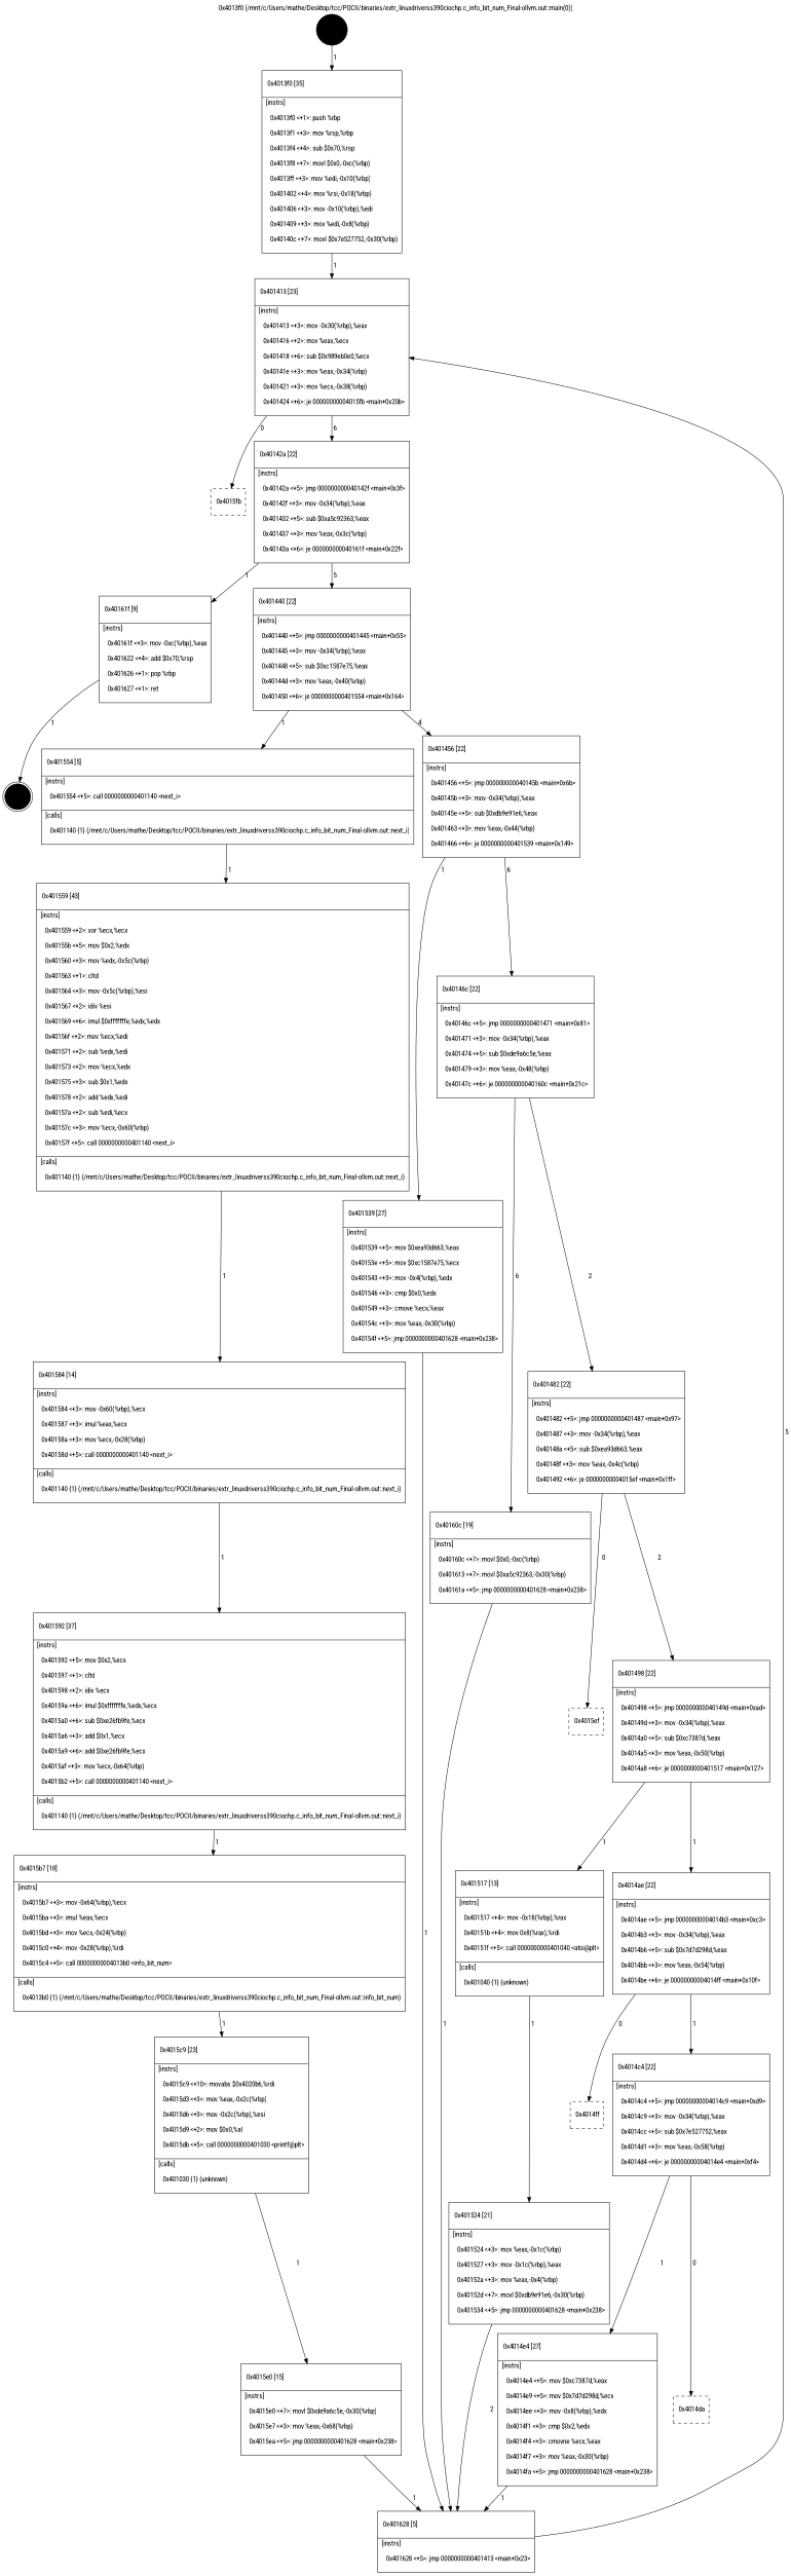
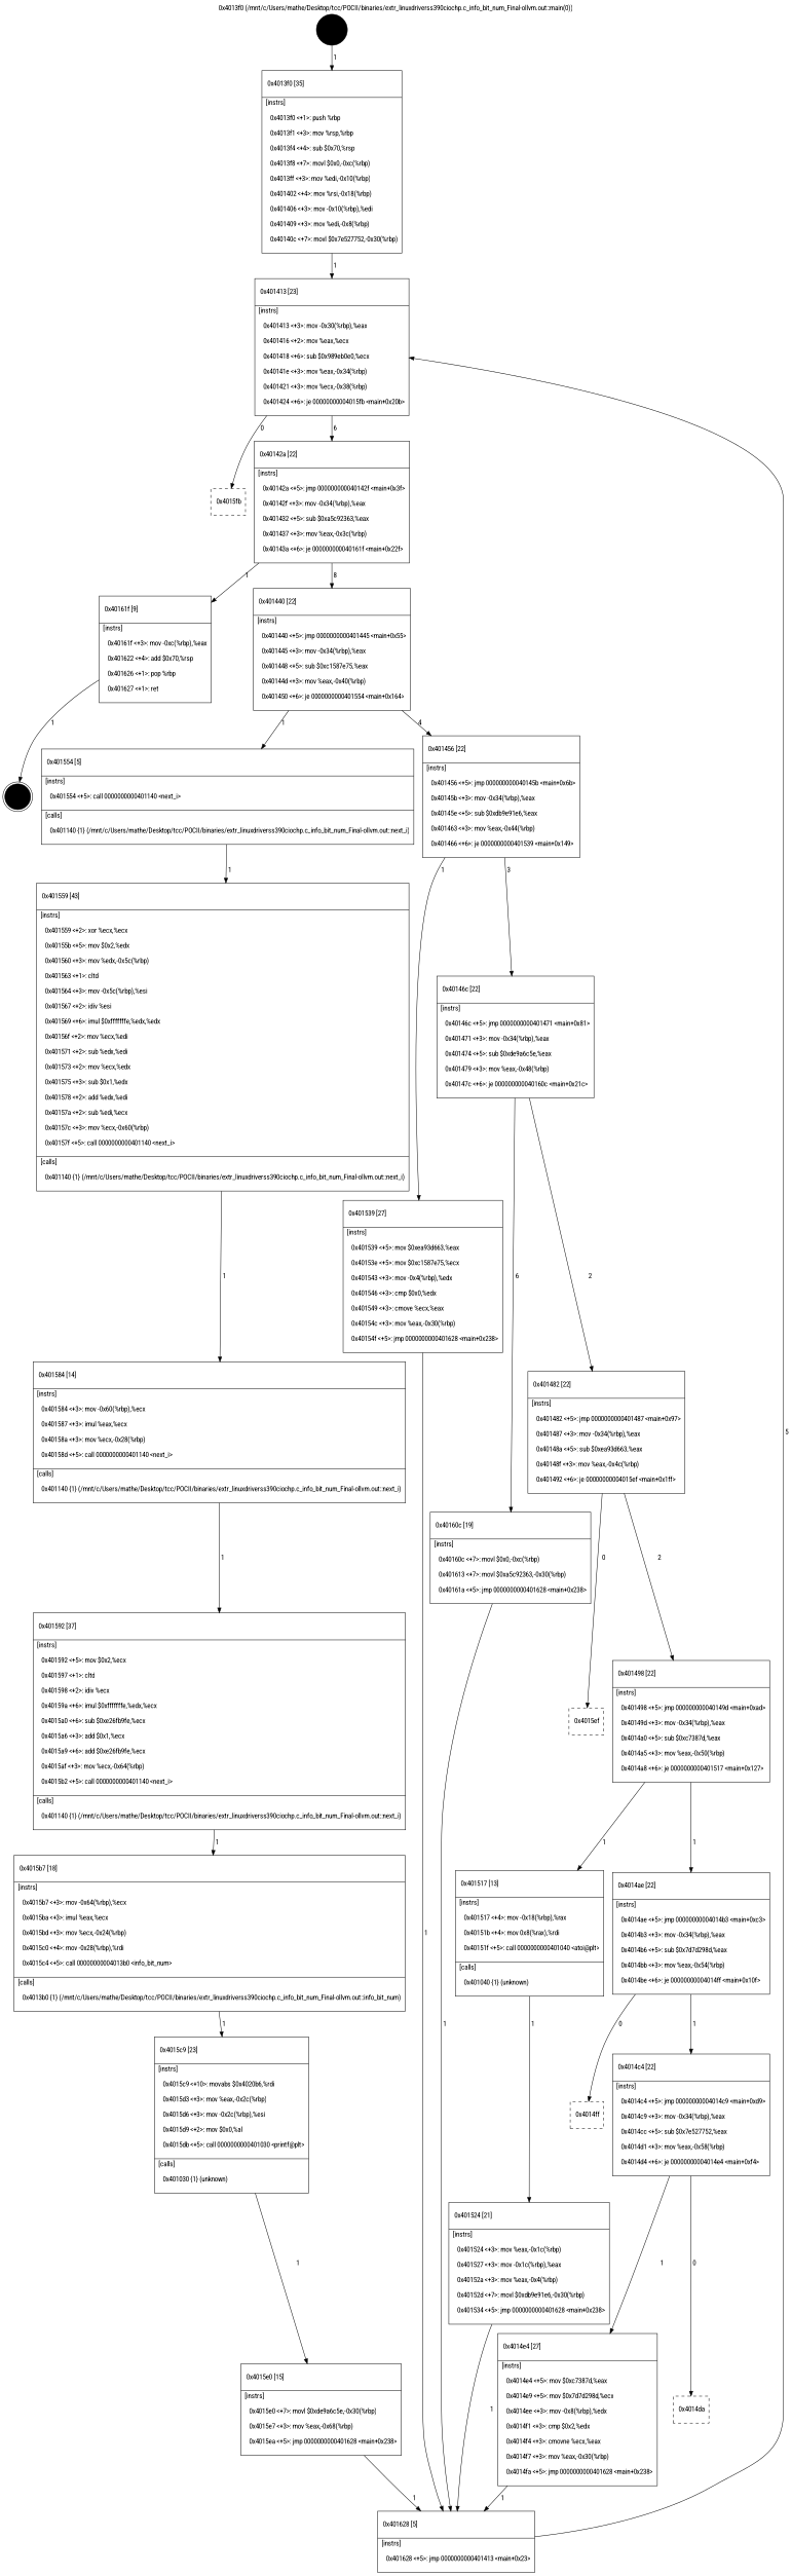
  digraph {
    fontname="Roboto Condensed"
    label="0x4013f0 (/mnt/c/Users/mathe/Desktop/tcc/POCII/binaries/extr_linuxdriverss390ciochp.c_info_bit_num_Final-ollvm.out::main(0))"
    labelloc=t
    node [fontname="Roboto Condensed" shape=record]
    edge [fontname="Roboto Condensed"]
    Entry [fillcolor=black height=0.3 shape=circle style=filled width=0.3]
    n2 [label="{\n     0x4013f0 [35]\l\n     | [instrs]\l\n     &nbsp;&nbsp;0x4013f0 \<+1\>: push %rbp\l\n     &nbsp;&nbsp;0x4013f1 \<+3\>: mov %rsp,%rbp\l\n     &nbsp;&nbsp;0x4013f4 \<+4\>: sub $0x70,%rsp\l\n     &nbsp;&nbsp;0x4013f8 \<+7\>: movl $0x0,-0xc(%rbp)\l\n     &nbsp;&nbsp;0x4013ff \<+3\>: mov %edi,-0x10(%rbp)\l\n     &nbsp;&nbsp;0x401402 \<+4\>: mov %rsi,-0x18(%rbp)\l\n     &nbsp;&nbsp;0x401406 \<+3\>: mov -0x10(%rbp),%edi\l\n     &nbsp;&nbsp;0x401409 \<+3\>: mov %edi,-0x8(%rbp)\l\n     &nbsp;&nbsp;0x40140c \<+7\>: movl $0x7e527752,-0x30(%rbp)\l\n  }"]
    n3 [label="{\n     0x401413 [23]\l\n     | [instrs]\l\n     &nbsp;&nbsp;0x401413 \<+3\>: mov -0x30(%rbp),%eax\l\n     &nbsp;&nbsp;0x401416 \<+2\>: mov %eax,%ecx\l\n     &nbsp;&nbsp;0x401418 \<+6\>: sub $0x989eb0e0,%ecx\l\n     &nbsp;&nbsp;0x40141e \<+3\>: mov %eax,-0x34(%rbp)\l\n     &nbsp;&nbsp;0x401421 \<+3\>: mov %ecx,-0x38(%rbp)\l\n     &nbsp;&nbsp;0x401424 \<+6\>: je 00000000004015fb \<main+0x20b\>\l\n  }"]
    n4 [label="{\n     0x4015fb\l\n  }" style=dashed]
    n5 [label="{\n     0x40142a [22]\l\n     | [instrs]\l\n     &nbsp;&nbsp;0x40142a \<+5\>: jmp 000000000040142f \<main+0x3f\>\l\n     &nbsp;&nbsp;0x40142f \<+3\>: mov -0x34(%rbp),%eax\l\n     &nbsp;&nbsp;0x401432 \<+5\>: sub $0xa5c92363,%eax\l\n     &nbsp;&nbsp;0x401437 \<+3\>: mov %eax,-0x3c(%rbp)\l\n     &nbsp;&nbsp;0x40143a \<+6\>: je 000000000040161f \<main+0x22f\>\l\n  }"]
    n6 [label="{\n     0x40161f [9]\l\n     | [instrs]\l\n     &nbsp;&nbsp;0x40161f \<+3\>: mov -0xc(%rbp),%eax\l\n     &nbsp;&nbsp;0x401622 \<+4\>: add $0x70,%rsp\l\n     &nbsp;&nbsp;0x401626 \<+1\>: pop %rbp\l\n     &nbsp;&nbsp;0x401627 \<+1\>: ret\l\n  }"]
    n7 [label="{\n     0x401440 [22]\l\n     | [instrs]\l\n     &nbsp;&nbsp;0x401440 \<+5\>: jmp 0000000000401445 \<main+0x55\>\l\n     &nbsp;&nbsp;0x401445 \<+3\>: mov -0x34(%rbp),%eax\l\n     &nbsp;&nbsp;0x401448 \<+5\>: sub $0xc1587e75,%eax\l\n     &nbsp;&nbsp;0x40144d \<+3\>: mov %eax,-0x40(%rbp)\l\n     &nbsp;&nbsp;0x401450 \<+6\>: je 0000000000401554 \<main+0x164\>\l\n  }"]
    Exit [fillcolor=black height=0.3 peripheries=2 shape=circle style=filled width=0.3]
    n9 [label="{\n     0x401554 [5]\l\n     | [instrs]\l\n     &nbsp;&nbsp;0x401554 \<+5\>: call 0000000000401140 \<next_i\>\l\n     | [calls]\l\n     &nbsp;&nbsp;0x401140 \{1\} (/mnt/c/Users/mathe/Desktop/tcc/POCII/binaries/extr_linuxdriverss390ciochp.c_info_bit_num_Final-ollvm.out::next_i)\l\n  }"]
    n10 [label="{\n     0x401456 [22]\l\n     | [instrs]\l\n     &nbsp;&nbsp;0x401456 \<+5\>: jmp 000000000040145b \<main+0x6b\>\l\n     &nbsp;&nbsp;0x40145b \<+3\>: mov -0x34(%rbp),%eax\l\n     &nbsp;&nbsp;0x40145e \<+5\>: sub $0xdb9e91e6,%eax\l\n     &nbsp;&nbsp;0x401463 \<+3\>: mov %eax,-0x44(%rbp)\l\n     &nbsp;&nbsp;0x401466 \<+6\>: je 0000000000401539 \<main+0x149\>\l\n  }"]
    n11 [label="{\n     0x401559 [43]\l\n     | [instrs]\l\n     &nbsp;&nbsp;0x401559 \<+2\>: xor %ecx,%ecx\l\n     &nbsp;&nbsp;0x40155b \<+5\>: mov $0x2,%edx\l\n     &nbsp;&nbsp;0x401560 \<+3\>: mov %edx,-0x5c(%rbp)\l\n     &nbsp;&nbsp;0x401563 \<+1\>: cltd\l\n     &nbsp;&nbsp;0x401564 \<+3\>: mov -0x5c(%rbp),%esi\l\n     &nbsp;&nbsp;0x401567 \<+2\>: idiv %esi\l\n     &nbsp;&nbsp;0x401569 \<+6\>: imul $0xfffffffe,%edx,%edx\l\n     &nbsp;&nbsp;0x40156f \<+2\>: mov %ecx,%edi\l\n     &nbsp;&nbsp;0x401571 \<+2\>: sub %edx,%edi\l\n     &nbsp;&nbsp;0x401573 \<+2\>: mov %ecx,%edx\l\n     &nbsp;&nbsp;0x401575 \<+3\>: sub $0x1,%edx\l\n     &nbsp;&nbsp;0x401578 \<+2\>: add %edx,%edi\l\n     &nbsp;&nbsp;0x40157a \<+2\>: sub %edi,%ecx\l\n     &nbsp;&nbsp;0x40157c \<+3\>: mov %ecx,-0x60(%rbp)\l\n     &nbsp;&nbsp;0x40157f \<+5\>: call 0000000000401140 \<next_i\>\l\n     | [calls]\l\n     &nbsp;&nbsp;0x401140 \{1\} (/mnt/c/Users/mathe/Desktop/tcc/POCII/binaries/extr_linuxdriverss390ciochp.c_info_bit_num_Final-ollvm.out::next_i)\l\n  }"]
    n12 [label="{\n     0x401539 [27]\l\n     | [instrs]\l\n     &nbsp;&nbsp;0x401539 \<+5\>: mov $0xea93d663,%eax\l\n     &nbsp;&nbsp;0x40153e \<+5\>: mov $0xc1587e75,%ecx\l\n     &nbsp;&nbsp;0x401543 \<+3\>: mov -0x4(%rbp),%edx\l\n     &nbsp;&nbsp;0x401546 \<+3\>: cmp $0x0,%edx\l\n     &nbsp;&nbsp;0x401549 \<+3\>: cmove %ecx,%eax\l\n     &nbsp;&nbsp;0x40154c \<+3\>: mov %eax,-0x30(%rbp)\l\n     &nbsp;&nbsp;0x40154f \<+5\>: jmp 0000000000401628 \<main+0x238\>\l\n  }"]
    n13 [label="{\n     0x40146c [22]\l\n     | [instrs]\l\n     &nbsp;&nbsp;0x40146c \<+5\>: jmp 0000000000401471 \<main+0x81\>\l\n     &nbsp;&nbsp;0x401471 \<+3\>: mov -0x34(%rbp),%eax\l\n     &nbsp;&nbsp;0x401474 \<+5\>: sub $0xde9a6c5e,%eax\l\n     &nbsp;&nbsp;0x401479 \<+3\>: mov %eax,-0x48(%rbp)\l\n     &nbsp;&nbsp;0x40147c \<+6\>: je 000000000040160c \<main+0x21c\>\l\n  }"]
    n14 [label="{\n     0x4015e0 [15]\l\n     | [instrs]\l\n     &nbsp;&nbsp;0x4015e0 \<+7\>: movl $0xde9a6c5e,-0x30(%rbp)\l\n     &nbsp;&nbsp;0x4015e7 \<+3\>: mov %eax,-0x68(%rbp)\l\n     &nbsp;&nbsp;0x4015ea \<+5\>: jmp 0000000000401628 \<main+0x238\>\l\n  }"]
    n15 [label="{\n     0x401628 [5]\l\n     | [instrs]\l\n     &nbsp;&nbsp;0x401628 \<+5\>: jmp 0000000000401413 \<main+0x23\>\l\n  }"]
    n16 [label="{\n     0x401584 [14]\l\n     | [instrs]\l\n     &nbsp;&nbsp;0x401584 \<+3\>: mov -0x60(%rbp),%ecx\l\n     &nbsp;&nbsp;0x401587 \<+3\>: imul %eax,%ecx\l\n     &nbsp;&nbsp;0x40158a \<+3\>: mov %ecx,-0x28(%rbp)\l\n     &nbsp;&nbsp;0x40158d \<+5\>: call 0000000000401140 \<next_i\>\l\n     | [calls]\l\n     &nbsp;&nbsp;0x401140 \{1\} (/mnt/c/Users/mathe/Desktop/tcc/POCII/binaries/extr_linuxdriverss390ciochp.c_info_bit_num_Final-ollvm.out::next_i)\l\n  }"]
    n17 [label="{\n     0x40160c [19]\l\n     | [instrs]\l\n     &nbsp;&nbsp;0x40160c \<+7\>: movl $0x0,-0xc(%rbp)\l\n     &nbsp;&nbsp;0x401613 \<+7\>: movl $0xa5c92363,-0x30(%rbp)\l\n     &nbsp;&nbsp;0x40161a \<+5\>: jmp 0000000000401628 \<main+0x238\>\l\n  }"]
    n18 [label="{\n     0x401482 [22]\l\n     | [instrs]\l\n     &nbsp;&nbsp;0x401482 \<+5\>: jmp 0000000000401487 \<main+0x97\>\l\n     &nbsp;&nbsp;0x401487 \<+3\>: mov -0x34(%rbp),%eax\l\n     &nbsp;&nbsp;0x40148a \<+5\>: sub $0xea93d663,%eax\l\n     &nbsp;&nbsp;0x40148f \<+3\>: mov %eax,-0x4c(%rbp)\l\n     &nbsp;&nbsp;0x401492 \<+6\>: je 00000000004015ef \<main+0x1ff\>\l\n  }"]
    n19 [label="{\n     0x4015c9 [23]\l\n     | [instrs]\l\n     &nbsp;&nbsp;0x4015c9 \<+10\>: movabs $0x4020b6,%rdi\l\n     &nbsp;&nbsp;0x4015d3 \<+3\>: mov %eax,-0x2c(%rbp)\l\n     &nbsp;&nbsp;0x4015d6 \<+3\>: mov -0x2c(%rbp),%esi\l\n     &nbsp;&nbsp;0x4015d9 \<+2\>: mov $0x0,%al\l\n     &nbsp;&nbsp;0x4015db \<+5\>: call 0000000000401030 \<printf@plt\>\l\n     | [calls]\l\n     &nbsp;&nbsp;0x401030 \{1\} (unknown)\l\n  }"]
    n20 [label="{\n     0x4015ef\l\n  }" style=dashed]
    n21 [label="{\n     0x401498 [22]\l\n     | [instrs]\l\n     &nbsp;&nbsp;0x401498 \<+5\>: jmp 000000000040149d \<main+0xad\>\l\n     &nbsp;&nbsp;0x40149d \<+3\>: mov -0x34(%rbp),%eax\l\n     &nbsp;&nbsp;0x4014a0 \<+5\>: sub $0xc7387d,%eax\l\n     &nbsp;&nbsp;0x4014a5 \<+3\>: mov %eax,-0x50(%rbp)\l\n     &nbsp;&nbsp;0x4014a8 \<+6\>: je 0000000000401517 \<main+0x127\>\l\n  }"]
    n22 [label="{\n     0x4015b7 [18]\l\n     | [instrs]\l\n     &nbsp;&nbsp;0x4015b7 \<+3\>: mov -0x64(%rbp),%ecx\l\n     &nbsp;&nbsp;0x4015ba \<+3\>: imul %eax,%ecx\l\n     &nbsp;&nbsp;0x4015bd \<+3\>: mov %ecx,-0x24(%rbp)\l\n     &nbsp;&nbsp;0x4015c0 \<+4\>: mov -0x28(%rbp),%rdi\l\n     &nbsp;&nbsp;0x4015c4 \<+5\>: call 00000000004013b0 \<info_bit_num\>\l\n     | [calls]\l\n     &nbsp;&nbsp;0x4013b0 \{1\} (/mnt/c/Users/mathe/Desktop/tcc/POCII/binaries/extr_linuxdriverss390ciochp.c_info_bit_num_Final-ollvm.out::info_bit_num)\l\n  }"]
    n23 [label="{\n     0x401517 [13]\l\n     | [instrs]\l\n     &nbsp;&nbsp;0x401517 \<+4\>: mov -0x18(%rbp),%rax\l\n     &nbsp;&nbsp;0x40151b \<+4\>: mov 0x8(%rax),%rdi\l\n     &nbsp;&nbsp;0x40151f \<+5\>: call 0000000000401040 \<atoi@plt\>\l\n     | [calls]\l\n     &nbsp;&nbsp;0x401040 \{1\} (unknown)\l\n  }"]
    n24 [label="{\n     0x4014ae [22]\l\n     | [instrs]\l\n     &nbsp;&nbsp;0x4014ae \<+5\>: jmp 00000000004014b3 \<main+0xc3\>\l\n     &nbsp;&nbsp;0x4014b3 \<+3\>: mov -0x34(%rbp),%eax\l\n     &nbsp;&nbsp;0x4014b6 \<+5\>: sub $0x7d7d298d,%eax\l\n     &nbsp;&nbsp;0x4014bb \<+3\>: mov %eax,-0x54(%rbp)\l\n     &nbsp;&nbsp;0x4014be \<+6\>: je 00000000004014ff \<main+0x10f\>\l\n  }"]
    n25 [label="{\n     0x401592 [37]\l\n     | [instrs]\l\n     &nbsp;&nbsp;0x401592 \<+5\>: mov $0x2,%ecx\l\n     &nbsp;&nbsp;0x401597 \<+1\>: cltd\l\n     &nbsp;&nbsp;0x401598 \<+2\>: idiv %ecx\l\n     &nbsp;&nbsp;0x40159a \<+6\>: imul $0xfffffffe,%edx,%ecx\l\n     &nbsp;&nbsp;0x4015a0 \<+6\>: sub $0xe26fb9fe,%ecx\l\n     &nbsp;&nbsp;0x4015a6 \<+3\>: add $0x1,%ecx\l\n     &nbsp;&nbsp;0x4015a9 \<+6\>: add $0xe26fb9fe,%ecx\l\n     &nbsp;&nbsp;0x4015af \<+3\>: mov %ecx,-0x64(%rbp)\l\n     &nbsp;&nbsp;0x4015b2 \<+5\>: call 0000000000401140 \<next_i\>\l\n     | [calls]\l\n     &nbsp;&nbsp;0x401140 \{1\} (/mnt/c/Users/mathe/Desktop/tcc/POCII/binaries/extr_linuxdriverss390ciochp.c_info_bit_num_Final-ollvm.out::next_i)\l\n  }"]
    n26 [label="{\n     0x401524 [21]\l\n     | [instrs]\l\n     &nbsp;&nbsp;0x401524 \<+3\>: mov %eax,-0x1c(%rbp)\l\n     &nbsp;&nbsp;0x401527 \<+3\>: mov -0x1c(%rbp),%eax\l\n     &nbsp;&nbsp;0x40152a \<+3\>: mov %eax,-0x4(%rbp)\l\n     &nbsp;&nbsp;0x40152d \<+7\>: movl $0xdb9e91e6,-0x30(%rbp)\l\n     &nbsp;&nbsp;0x401534 \<+5\>: jmp 0000000000401628 \<main+0x238\>\l\n  }"]
    n27 [label="{\n     0x4014ff\l\n  }" style=dashed]
    n28 [label="{\n     0x4014c4 [22]\l\n     | [instrs]\l\n     &nbsp;&nbsp;0x4014c4 \<+5\>: jmp 00000000004014c9 \<main+0xd9\>\l\n     &nbsp;&nbsp;0x4014c9 \<+3\>: mov -0x34(%rbp),%eax\l\n     &nbsp;&nbsp;0x4014cc \<+5\>: sub $0x7e527752,%eax\l\n     &nbsp;&nbsp;0x4014d1 \<+3\>: mov %eax,-0x58(%rbp)\l\n     &nbsp;&nbsp;0x4014d4 \<+6\>: je 00000000004014e4 \<main+0xf4\>\l\n  }"]
    n29 [label="{\n     0x4014e4 [27]\l\n     | [instrs]\l\n     &nbsp;&nbsp;0x4014e4 \<+5\>: mov $0xc7387d,%eax\l\n     &nbsp;&nbsp;0x4014e9 \<+5\>: mov $0x7d7d298d,%ecx\l\n     &nbsp;&nbsp;0x4014ee \<+3\>: mov -0x8(%rbp),%edx\l\n     &nbsp;&nbsp;0x4014f1 \<+3\>: cmp $0x2,%edx\l\n     &nbsp;&nbsp;0x4014f4 \<+3\>: cmovne %ecx,%eax\l\n     &nbsp;&nbsp;0x4014f7 \<+3\>: mov %eax,-0x30(%rbp)\l\n     &nbsp;&nbsp;0x4014fa \<+5\>: jmp 0000000000401628 \<main+0x238\>\l\n  }"]
    n30 [label="{\n     0x4014da\l\n  }" style=dashed]
    Entry -> n2 [label=" 1"]
    n2 -> n3 [label=" 1"]
    n3 -> n4 [label=" 0"]
    n3 -> n5 [label=" 6"]
    n5 -> n6 [label=" 1"]
-   n5 -> n7 [label=" 5"]
+   n5 -> n7 [label=" 8"]
    n6 -> Exit [label=" 1"]
    n7 -> n9 [label=" 1"]
    n7 -> n10 [label=" 4"]
    n9 -> n11 [label=" 1"]
    n10 -> n12 [label=" 1"]
-   n10 -> n13 [label=" 6"]
+   n10 -> n13 [label=" 3"]
    n11 -> n16 [label=" 1"]
    n12 -> n15 [label=" 1"]
    n13 -> n17 [label=" 6"]
    n13 -> n18 [label=" 2"]
    n14 -> n15 [label=" 1"]
    n15 -> n3 [label=" 5"]
    n16 -> n25 [label=" 1"]
    n17 -> n15 [label=" 1"]
    n18 -> n20 [label=" 0"]
    n18 -> n21 [label=" 2"]
    n19 -> n14 [label=" 1"]
    n21 -> n23 [label=" 1"]
    n21 -> n24 [label=" 1"]
    n22 -> n19 [label=" 1"]
    n23 -> n26 [label=" 1"]
    n24 -> n27 [label=" 0"]
    n24 -> n28 [label=" 1"]
    n25 -> n22 [label=" 1"]
-   n26 -> n15 [label=" 2"]
+   n26 -> n15 [label=" 1"]
    n28 -> n29 [label=" 1"]
    n28 -> n30 [label=" 0"]
    n29 -> n15 [label=" 1"]
  }
